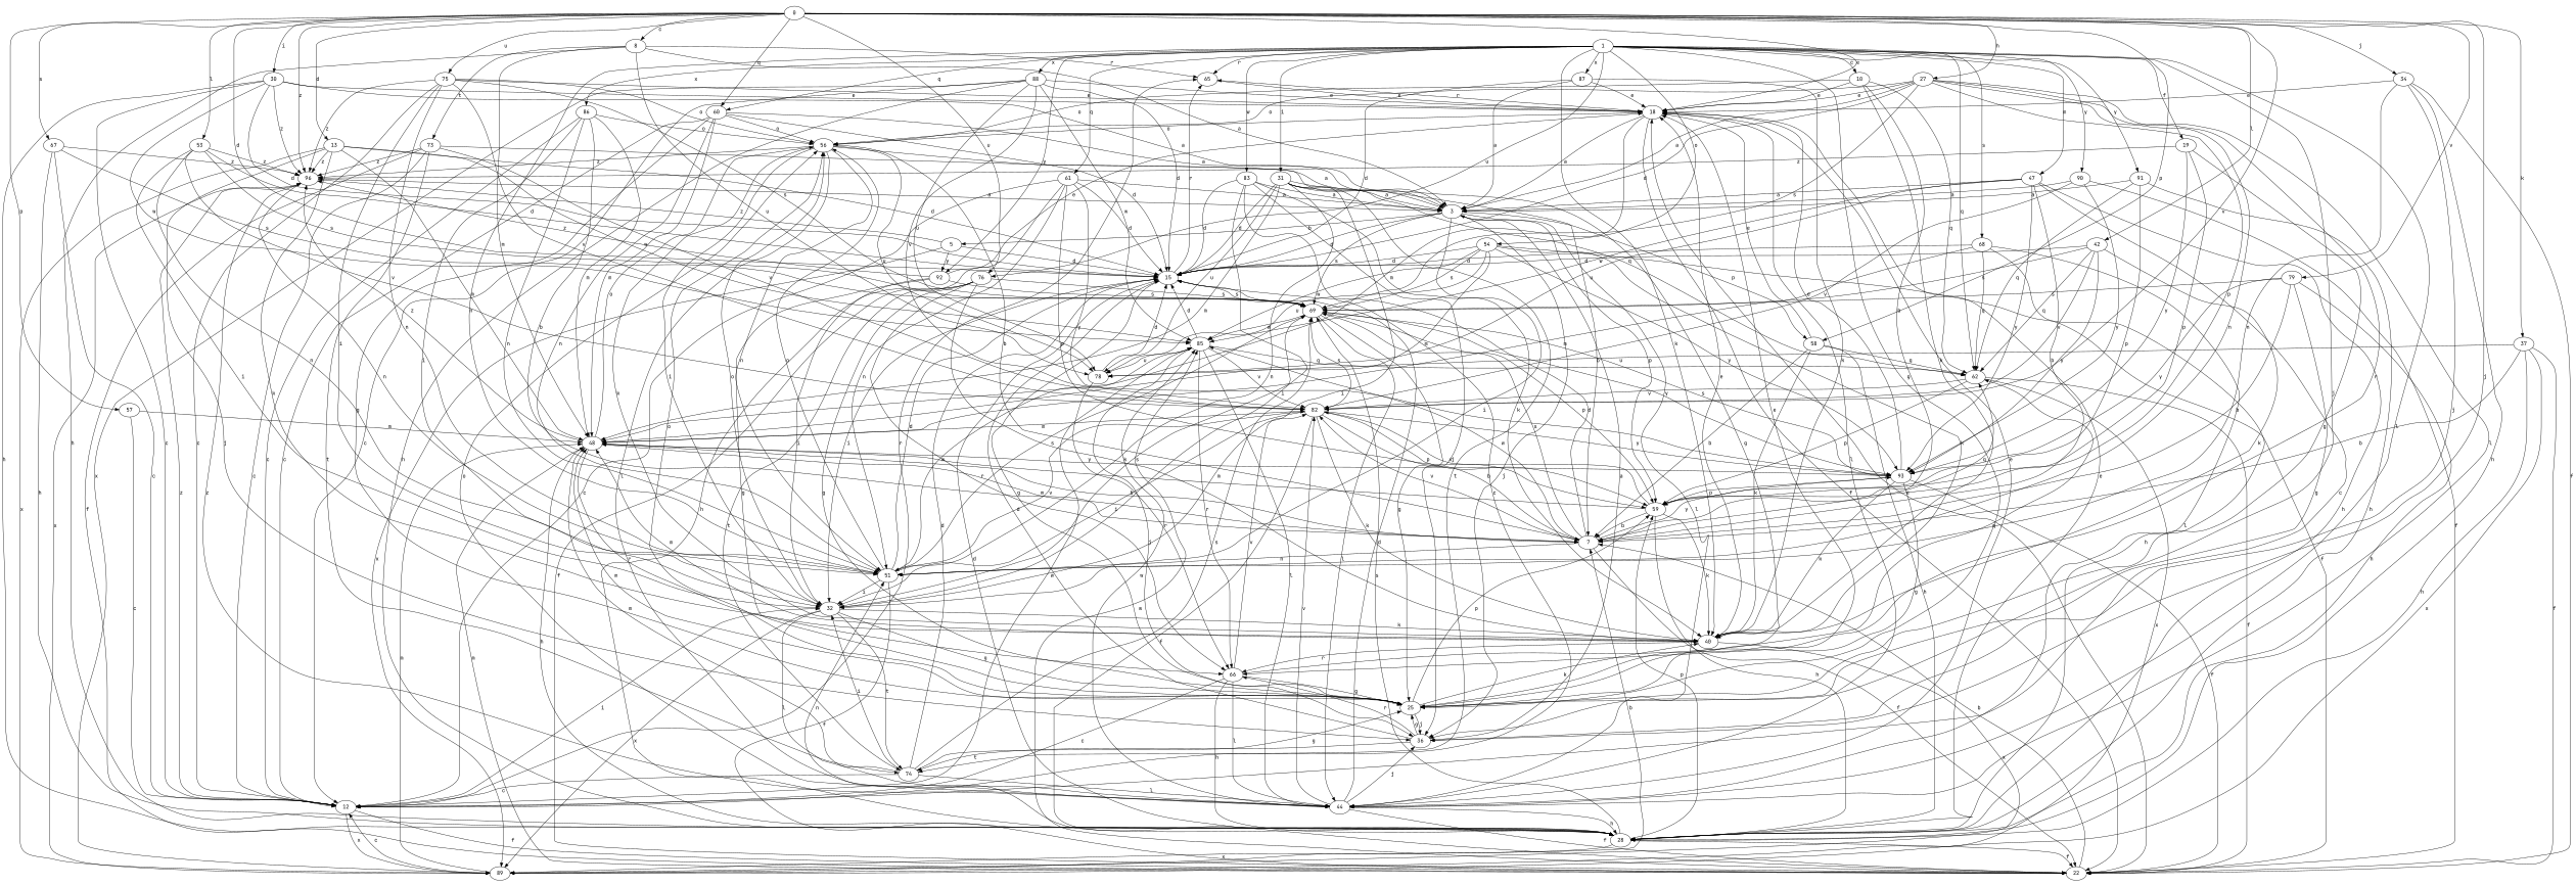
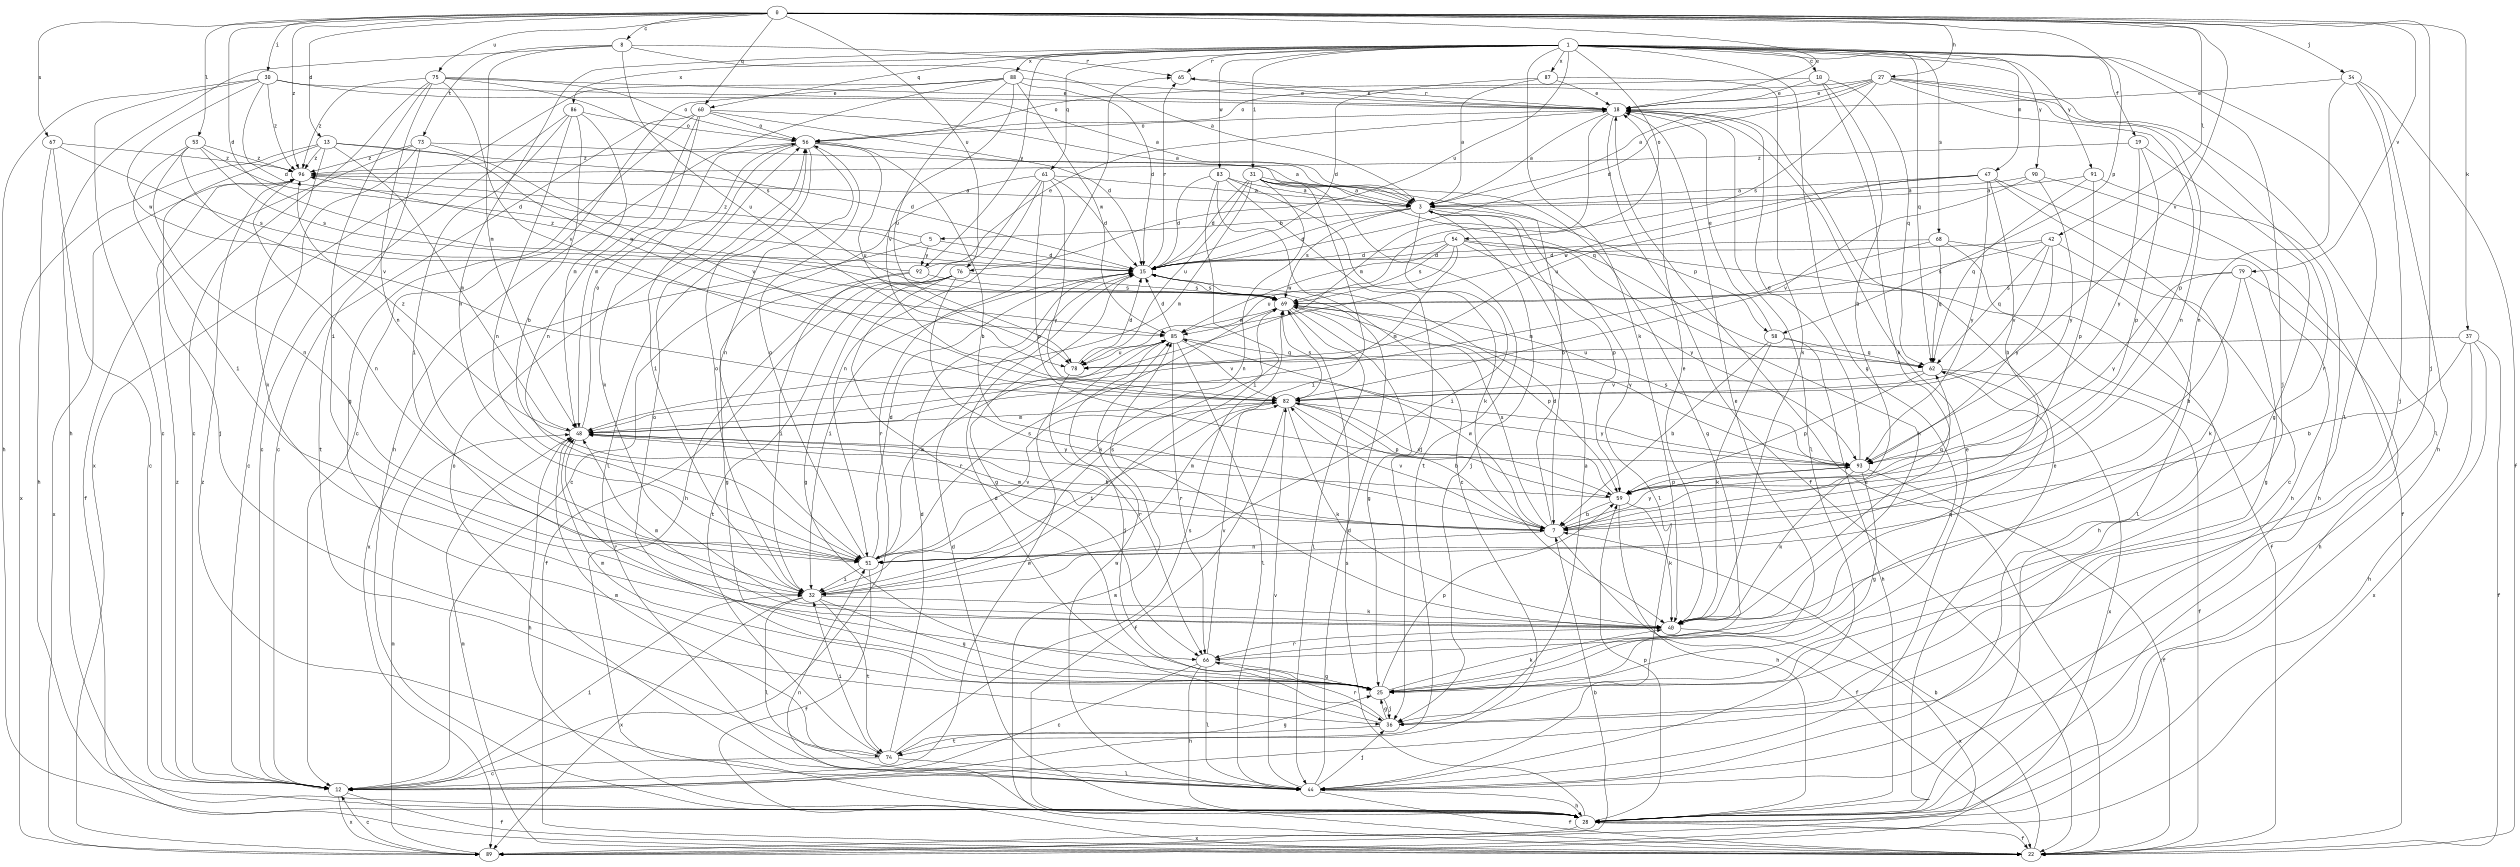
  strict digraph {
    fontname="JetBrains Mono"
    node [fontname="JetBrains Mono"]
    edge [fontname="JetBrains Mono"]
    0
    8
    13
    15
    18
    27
    30
    34
    36
    37
    42
    53
-   57
    58
    60
    67
    75
    76
    79
    82
    96
    65
    3
    48
    28
    73
    78
    40
    89
    85
    25
    32
    69
    44
    22
    56
    51
    59
    66
    12
    74
    7
    62
    93
    1
    10
    19
    31
    47
    54
    61
    68
    83
    86
    87
    88
    90
    91
    92
    5
    0 -> 8 [label=c]
    0 -> 13 [label=d]
    0 -> 15 [label=d]
    0 -> 18 [label=e]
    0 -> 27 [label=h]
    0 -> 30 [label=i]
    0 -> 34 [label=j]
    0 -> 36 [label=j]
    0 -> 37 [label=k]
    0 -> 42 [label=l]
    0 -> 53 [label=l]
-   0 -> 57 [label=p]
    0 -> 58 [label=p]
    0 -> 60 [label=q]
    0 -> 67 [label=s]
    0 -> 75 [label=u]
    0 -> 76 [label=u]
    0 -> 79 [label=v]
    0 -> 82 [label=v]
    0 -> 96 [label=z]
    8 -> 65 [label=r]
    8 -> 3 [label=a]
    8 -> 48 [label=m]
    8 -> 28 [label=h]
    8 -> 73 [label=t]
    8 -> 78 [label=u]
    13 -> 15 [label=d]
    13 -> 36 [label=j]
    13 -> 96 [label=z]
    13 -> 48 [label=m]
    13 -> 40 [label=k]
    13 -> 89 [label=x]
    13 -> 85 [label=w]
    15 -> 65 [label=r]
    15 -> 25 [label=g]
    15 -> 32 [label=i]
    15 -> 69 [label=s]
    18 -> 65 [label=r]
    18 -> 3 [label=a]
    18 -> 48 [label=m]
    18 -> 44 [label=l]
    18 -> 22 [label=f]
    18 -> 56 [label=o]
    27 -> 15 [label=d]
    27 -> 18 [label=e]
    27 -> 3 [label=a]
    27 -> 69 [label=s]
    27 -> 44 [label=l]
    27 -> 56 [label=o]
    27 -> 51 [label=n]
    27 -> 59 [label=p]
    27 -> 66 [label=r]
    30 -> 15 [label=d]
    30 -> 18 [label=e]
    30 -> 96 [label=z]
    30 -> 3 [label=a]
    30 -> 28 [label=h]
    30 -> 85 [label=w]
    30 -> 12 [label=c]
    34 -> 18 [label=e]
    34 -> 36 [label=j]
    34 -> 28 [label=h]
    34 -> 22 [label=f]
    34 -> 51 [label=n]
    36 -> 15 [label=d]
    36 -> 3 [label=a]
    36 -> 25 [label=g]
    36 -> 66 [label=r]
    36 -> 74 [label=t]
    37 -> 28 [label=h]
    37 -> 78 [label=u]
    37 -> 89 [label=x]
    37 -> 22 [label=f]
    37 -> 7 [label=b]
    42 -> 15 [label=d]
    42 -> 82 [label=v]
    42 -> 40 [label=k]
    42 -> 69 [label=s]
    42 -> 62 [label=q]
    42 -> 93 [label=y]
    53 -> 15 [label=d]
    53 -> 82 [label=v]
    53 -> 96 [label=z]
    53 -> 32 [label=i]
    53 -> 69 [label=s]
    53 -> 51 [label=n]
-   57 -> 48 [label=m]
-   57 -> 12 [label=c]
    58 -> 18 [label=e]
    58 -> 28 [label=h]
    58 -> 40 [label=k]
    58 -> 7 [label=b]
    58 -> 62 [label=q]
    60 -> 15 [label=d]
    60 -> 3 [label=a]
    60 -> 48 [label=m]
    60 -> 25 [label=g]
    60 -> 56 [label=o]
    60 -> 51 [label=n]
    60 -> 12 [label=c]
    67 -> 96 [label=z]
    67 -> 28 [label=h]
    67 -> 69 [label=s]
    67 -> 12 [label=c]
    75 -> 18 [label=e]
    75 -> 82 [label=v]
    75 -> 96 [label=z]
    75 -> 32 [label=i]
    75 -> 69 [label=s]
    75 -> 56 [label=o]
    75 -> 51 [label=n]
    75 -> 12 [label=c]
    76 -> 40 [label=k]
    76 -> 25 [label=g]
    76 -> 69 [label=s]
    76 -> 22 [label=f]
    76 -> 66 [label=r]
    76 -> 74 [label=t]
    79 -> 28 [label=h]
    79 -> 25 [label=g]
    79 -> 69 [label=s]
    79 -> 7 [label=b]
    79 -> 93 [label=y]
    82 -> 48 [label=m]
    82 -> 40 [label=k]
    82 -> 32 [label=i]
    82 -> 69 [label=s]
    82 -> 22 [label=f]
    82 -> 59 [label=p]
    82 -> 7 [label=b]
    82 -> 93 [label=y]
    96 -> 3 [label=a]
    96 -> 89 [label=x]
    96 -> 51 [label=n]
    65 -> 18 [label=e]
    3 -> 15 [label=d]
    3 -> 36 [label=j]
    3 -> 58 [label=p]
    3 -> 32 [label=i]
    3 -> 69 [label=s]
    3 -> 44 [label=l]
    3 -> 59 [label=p]
    3 -> 5 [label=b]
    48 -> 96 [label=z]
    48 -> 28 [label=h]
    48 -> 56 [label=o]
    48 -> 66 [label=r]
    48 -> 7 [label=b]
    48 -> 93 [label=y]
    28 -> 15 [label=d]
    28 -> 18 [label=e]
    28 -> 89 [label=x]
    28 -> 69 [label=s]
    28 -> 22 [label=f]
    28 -> 51 [label=n]
    28 -> 59 [label=p]
    73 -> 82 [label=v]
    73 -> 96 [label=z]
    73 -> 3 [label=a]
    73 -> 22 [label=f]
    73 -> 12 [label=c]
    73 -> 74 [label=t]
    78 -> 15 [label=d]
    78 -> 66 [label=r]
    40 -> 18 [label=e]
    40 -> 48 [label=m]
    40 -> 89 [label=x]
    40 -> 66 [label=r]
    89 -> 48 [label=m]
    89 -> 12 [label=c]
    89 -> 7 [label=b]
    85 -> 15 [label=d]
    85 -> 36 [label=j]
    85 -> 82 [label=v]
    85 -> 78 [label=u]
    85 -> 44 [label=l]
    85 -> 66 [label=r]
    85 -> 62 [label=q]
    25 -> 18 [label=e]
    25 -> 36 [label=j]
    25 -> 48 [label=m]
    25 -> 40 [label=k]
    25 -> 56 [label=o]
    25 -> 59 [label=p]
    32 -> 40 [label=k]
    32 -> 89 [label=x]
    32 -> 25 [label=g]
    32 -> 69 [label=s]
    32 -> 44 [label=l]
    32 -> 56 [label=o]
    32 -> 74 [label=t]
    69 -> 85 [label=w]
    69 -> 25 [label=g]
    69 -> 44 [label=l]
    69 -> 59 [label=p]
    69 -> 93 [label=y]
    44 -> 15 [label=d]
    44 -> 18 [label=e]
    44 -> 36 [label=j]
    44 -> 82 [label=v]
    44 -> 96 [label=z]
    44 -> 28 [label=h]
    44 -> 85 [label=w]
    44 -> 22 [label=f]
    44 -> 56 [label=o]
    22 -> 18 [label=e]
    22 -> 48 [label=m]
    22 -> 85 [label=w]
    22 -> 7 [label=b]
    56 -> 96 [label=z]
    56 -> 78 [label=u]
    56 -> 40 [label=k]
    56 -> 32 [label=i]
    56 -> 44 [label=l]
    56 -> 51 [label=n]
    56 -> 7 [label=b]
    56 -> 62 [label=q]
    51 -> 15 [label=d]
    51 -> 82 [label=v]
    51 -> 85 [label=w]
    51 -> 32 [label=i]
    51 -> 69 [label=s]
    51 -> 22 [label=f]
    51 -> 56 [label=o]
    59 -> 82 [label=v]
    59 -> 48 [label=m]
    59 -> 28 [label=h]
    59 -> 40 [label=k]
    59 -> 7 [label=b]
    66 -> 82 [label=v]
    66 -> 28 [label=h]
    66 -> 25 [label=g]
    66 -> 44 [label=l]
    66 -> 12 [label=c]
    66 -> 62 [label=q]
    12 -> 96 [label=z]
    12 -> 65 [label=r]
    12 -> 89 [label=x]
    12 -> 85 [label=w]
    12 -> 32 [label=i]
    12 -> 22 [label=f]
    74 -> 15 [label=d]
    74 -> 48 [label=m]
    74 -> 25 [label=g]
    74 -> 32 [label=i]
    74 -> 69 [label=s]
    74 -> 44 [label=l]
    74 -> 12 [label=c]
    7 -> 15 [label=d]
    7 -> 82 [label=v]
    7 -> 48 [label=m]
    7 -> 85 [label=w]
    7 -> 69 [label=s]
    7 -> 22 [label=f]
    7 -> 51 [label=n]
    7 -> 62 [label=q]
    7 -> 93 [label=y]
    62 -> 82 [label=v]
    62 -> 89 [label=x]
    62 -> 22 [label=f]
    62 -> 59 [label=p]
    93 -> 18 [label=e]
    93 -> 40 [label=k]
    93 -> 25 [label=g]
    93 -> 69 [label=s]
    93 -> 22 [label=f]
    93 -> 59 [label=p]
    1 -> 36 [label=j]
    1 -> 60 [label=q]
    1 -> 76 [label=u]
    1 -> 65 [label=r]
    1 -> 40 [label=k]
    1 -> 25 [label=g]
    1 -> 44 [label=l]
    1 -> 51 [label=n]
    1 -> 62 [label=q]
    1 -> 10 [label=c]
    1 -> 19 [label=f]
    1 -> 31 [label=i]
    1 -> 47 [label=m]
    1 -> 54 [label=o]
    1 -> 61 [label=q]
    1 -> 68 [label=s]
    1 -> 83 [label=w]
    1 -> 86 [label=x]
    1 -> 87 [label=x]
    1 -> 88 [label=x]
    1 -> 90 [label=y]
    1 -> 91 [label=y]
    1 -> 92 [label=y]
    10 -> 18 [label=e]
    10 -> 40 [label=k]
    10 -> 56 [label=o]
    10 -> 7 [label=b]
    10 -> 62 [label=q]
    19 -> 96 [label=z]
    19 -> 25 [label=g]
    19 -> 59 [label=p]
    19 -> 93 [label=y]
    31 -> 15 [label=d]
    31 -> 3 [label=a]
    31 -> 48 [label=m]
    31 -> 78 [label=u]
    31 -> 25 [label=g]
    31 -> 32 [label=i]
    31 -> 51 [label=n]
    31 -> 74 [label=t]
    31 -> 7 [label=b]
    47 -> 3 [label=a]
    47 -> 28 [label=h]
    47 -> 78 [label=u]
    47 -> 85 [label=w]
    47 -> 12 [label=c]
    47 -> 7 [label=b]
    47 -> 93 [label=y]
    54 -> 15 [label=d]
    54 -> 48 [label=m]
    54 -> 78 [label=u]
    54 -> 40 [label=k]
    54 -> 85 [label=w]
    54 -> 69 [label=s]
    54 -> 22 [label=f]
    54 -> 93 [label=y]
    61 -> 15 [label=d]
    61 -> 3 [label=a]
    61 -> 28 [label=h]
    61 -> 51 [label=n]
    61 -> 59 [label=p]
    61 -> 12 [label=c]
    61 -> 93 [label=y]
    68 -> 15 [label=d]
    68 -> 48 [label=m]
    68 -> 28 [label=h]
    68 -> 44 [label=l]
    68 -> 62 [label=q]
    83 -> 15 [label=d]
    83 -> 36 [label=j]
    83 -> 3 [label=a]
    83 -> 40 [label=k]
    83 -> 32 [label=i]
    83 -> 12 [label=c]
    86 -> 48 [label=m]
    86 -> 32 [label=i]
    86 -> 56 [label=o]
    86 -> 51 [label=n]
    86 -> 12 [label=c]
    86 -> 7 [label=b]
    87 -> 15 [label=d]
    87 -> 18 [label=e]
    87 -> 3 [label=a]
    87 -> 40 [label=k]
    88 -> 15 [label=d]
    88 -> 18 [label=e]
    88 -> 82 [label=v]
    88 -> 28 [label=h]
    88 -> 78 [label=u]
    88 -> 89 [label=x]
    88 -> 85 [label=w]
    88 -> 12 [label=c]
    90 -> 82 [label=v]
    90 -> 3 [label=a]
    90 -> 22 [label=f]
    90 -> 93 [label=y]
    91 -> 3 [label=a]
    91 -> 28 [label=h]
    91 -> 59 [label=p]
    91 -> 62 [label=q]
    92 -> 18 [label=e]
    92 -> 96 [label=z]
    92 -> 25 [label=g]
    92 -> 32 [label=i]
    92 -> 69 [label=s]
    5 -> 15 [label=d]
    5 -> 96 [label=z]
    5 -> 89 [label=x]
    5 -> 92 [label=y]
  }
